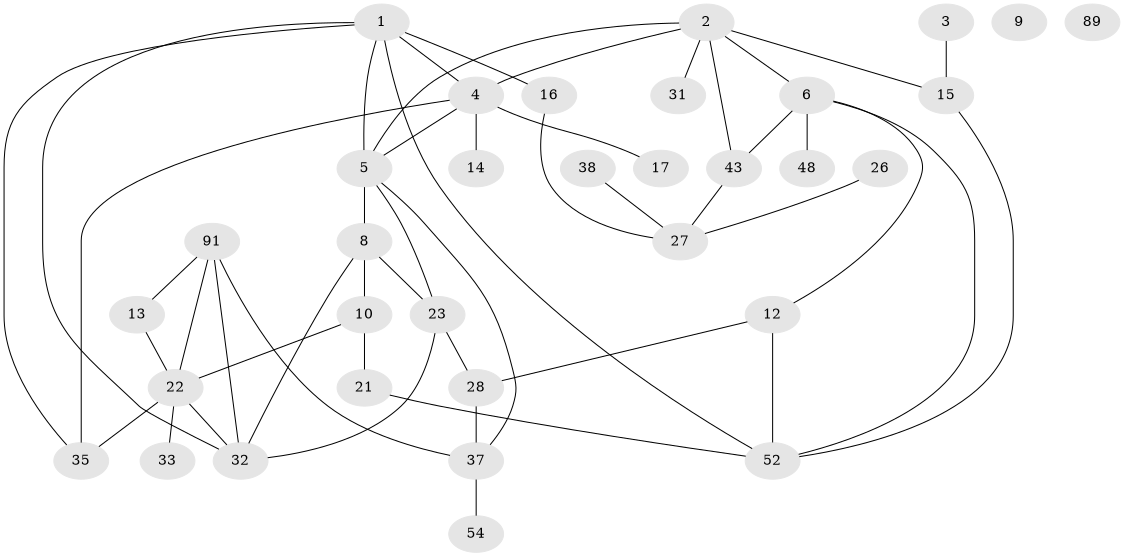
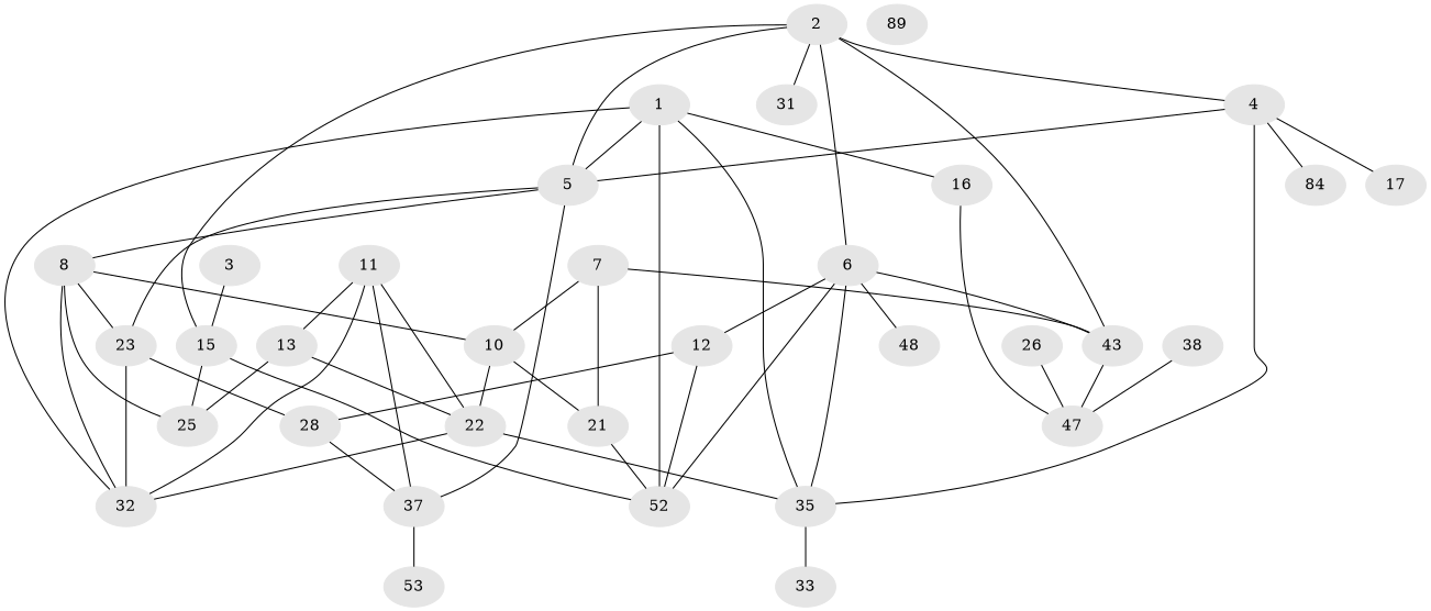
  graph {
    node [color=gray90 style=filled]
    1 [super="+52"]
    4 [super="+58"]
    5 [super="+41"]
    16 [super="+53"]
    32 [super="+34"]
    n6 [label=35 super="+39"]
    n7 [label=52 super="+51"]
-   14 [super="+55"]
+   14 [super="+55" label=84]
    17
    8 [super="+40"]
    23 [super="+35"]
    37 [super="+45"]
-   47 [super="+49" label=27]
+   47 [super="+49"]
    2 [super="+26"]
    6 [super="+20"]
    15 [super="+46"]
    31
    43 [super="+44"]
    48
    12
+   25 [super="+27"]
    3
    10 [super="+30"]
    28
-   54
+   54 [label=53]
    13 [super="+18"]
    22 [super="+56"]
+   7 [super="+19"]
    21
-   9
    33
-   11 [label=91]
+   11
    n33 [label=26 super="+57"]
    n34 [label=89]
    38
-   1 -- 4
    1 -- 5
    1 -- 16
    1 -- 32
    1 -- n6
    1 -- n7
    4 -- 5
    4 -- n6
    4 -- 14
    4 -- 17
    5 -- 8
    5 -- 23
    5 -- 37
    16 -- 47
    8 -- 32
    8 -- 23
+   8 -- 25
    8 -- 10
    23 -- 32
    23 -- 28
    37 -- 54
    2 -- 4
    2 -- 5
    2 -- 6
    2 -- 15
    2 -- 31
    2 -- 43
+   6 -- n6
    6 -- n7
    6 -- 43
    6 -- 48
    6 -- 12
    15 -- n7
+   15 -- 25
    43 -- 47
    12 -- n7
    12 -- 28
    3 -- 15
    10 -- 22
    10 -- 21
    28 -- 37
+   13 -- 25
    13 -- 22
    22 -- 32
    22 -- n6
-   22 -- 33
+   n6 -- 33
+   7 -- 43
+   7 -- 10 [weight=2]
+   7 -- 21
    21 -- n7
    11 -- 32
    11 -- 37
    11 -- 13
    11 -- 22
    n33 -- 47
    38 -- 47
  }
